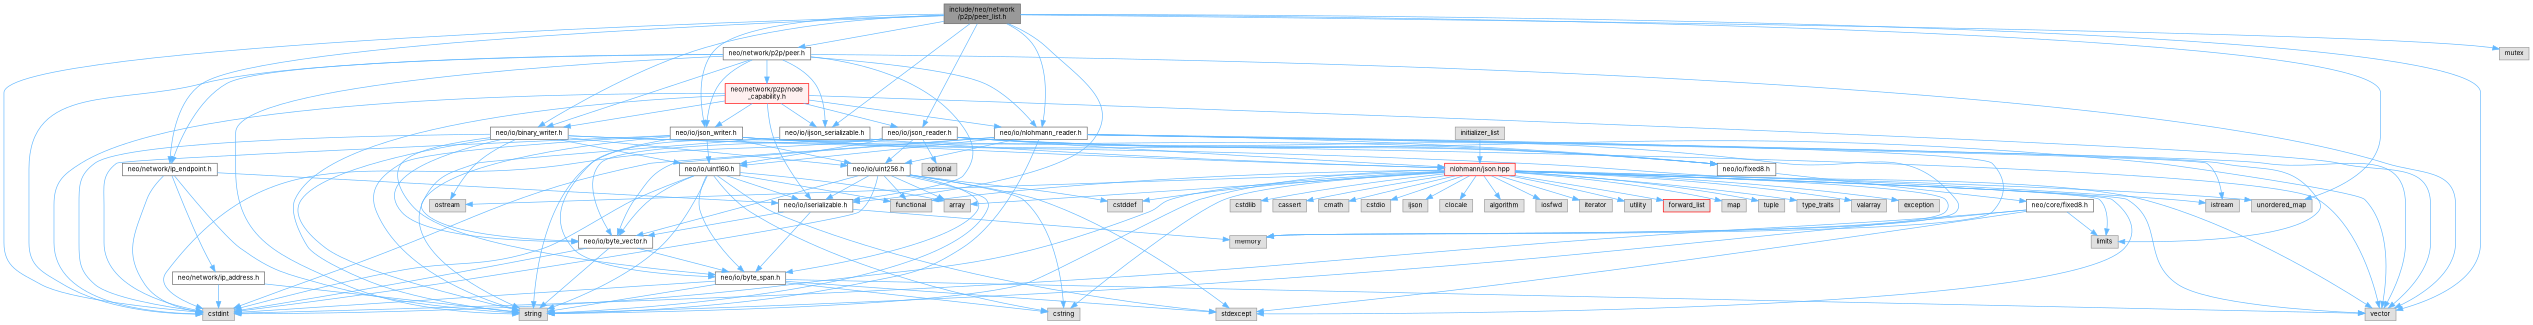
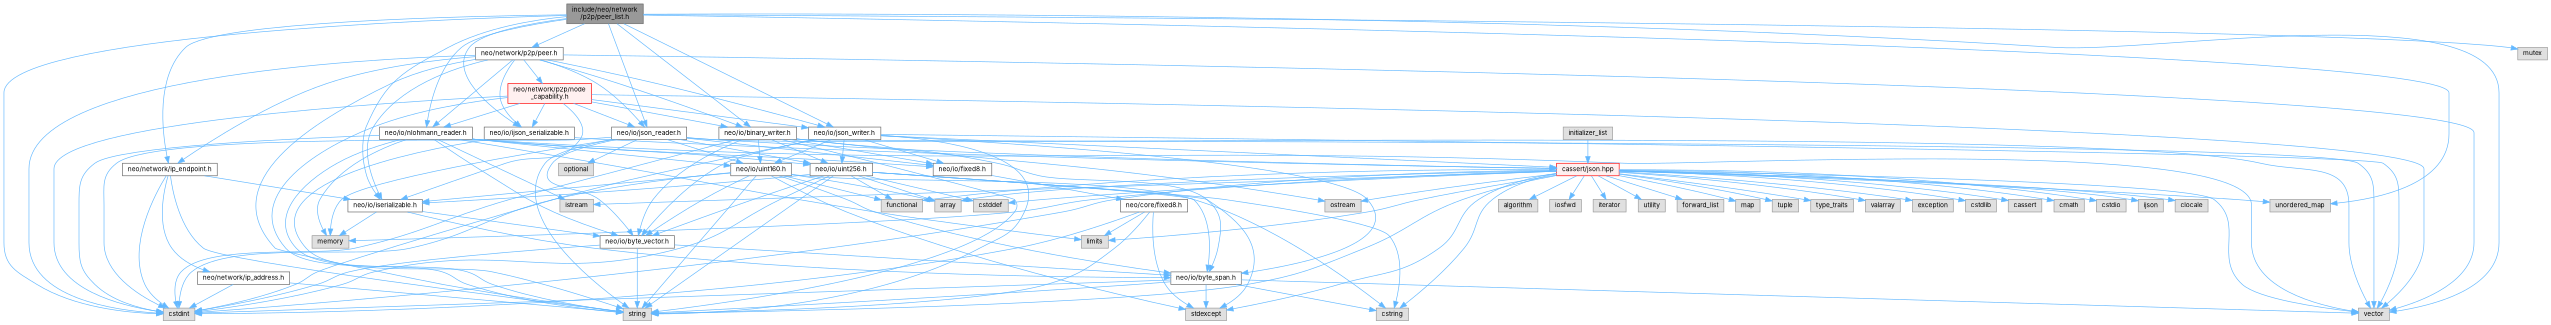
  digraph {
    fontname=Inter
    node [color=grey60 fillcolor="#E0E0E0" fontname=Inter fontsize=10 shape=box style=filled]
    edge [color=steelblue1 fontname=Inter fontsize=10 labelfontname=Helvetica labelfontsize=10 style=solid]
    n1 [color=gray40 fillcolor=grey60 fontcolor=black height=0.2 label="include/neo/network\l/p2p/peer_list.h" width=0.4]
    n2 [color=grey40 fillcolor=white height=0.2 label="neo/io/nlohmann_reader.h" width=0.4]
    n3 [height=0.2 label=cstdint width=0.4]
    n4 [height=0.2 label=vector width=0.4]
    n5 [color=grey40 fillcolor=white height=0.2 label="neo/io/iserializable.h" width=0.4]
    n6 [color=grey40 fillcolor=white height=0.2 label="neo/io/binary_writer.h" width=0.4]
    n7 [color=grey40 fillcolor=white height=0.2 label="neo/io/ijson_serializable.h" width=0.4]
    n8 [height=0.2 label=unordered_map width=0.4]
    n9 [color=grey40 fillcolor=white height=0.2 label="neo/io/json_reader.h" width=0.4]
    n10 [color=grey40 fillcolor=white height=0.2 label="neo/io/json_writer.h" width=0.4]
    n11 [color=grey40 fillcolor=white height=0.2 label="neo/network/ip_endpoint.h" width=0.4]
    n12 [color=grey40 fillcolor=white height=0.2 label="neo/network/p2p/peer.h" width=0.4]
    n13 [height=0.2 label=mutex width=0.4]
    n14 [color=grey40 fillcolor=white height=0.2 label="neo/io/byte_vector.h" width=0.4]
    n15 [height=0.2 label=string width=0.4]
    n16 [color=grey40 fillcolor=white height=0.2 label="neo/io/fixed8.h" width=0.4]
    n17 [height=0.2 label=limits width=0.4]
    n18 [color=grey40 fillcolor=white height=0.2 label="neo/io/uint160.h" width=0.4]
    n19 [height=0.2 label=memory width=0.4]
    n20 [color=grey40 fillcolor=white height=0.2 label="neo/io/uint256.h" width=0.4]
    n21 [height=0.2 label=istream width=0.4]
    n22 [color=grey40 fillcolor=white height=0.2 label="neo/io/byte_span.h" width=0.4]
    n23 [height=0.2 label=ostream width=0.4]
-   n24 [color=red fillcolor="#FFF0F0" height=0.2 label="nlohmann/json.hpp" width=0.4]
+   n24 [color=red fillcolor="#FFF0F0" height=0.2 label="cassert/json.hpp" width=0.4]
    n25 [height=0.2 label=optional width=0.4]
    n26 [color=grey40 fillcolor=white height=0.2 label="neo/network/ip_address.h" width=0.4]
    n27 [color=red fillcolor="#FFF0F0" height=0.2 label="neo/network/p2p/node\l_capability.h" width=0.4]
    n28 [color=grey40 fillcolor=white height=0.2 label="neo/core/fixed8.h" width=0.4]
    n29 [height=0.2 label=cstring width=0.4]
    n30 [height=0.2 label=stdexcept width=0.4]
    n31 [height=0.2 label=array width=0.4]
    n32 [height=0.2 label=functional width=0.4]
    n33 [height=0.2 label=cstddef width=0.4]
    n34 [height=0.2 label=algorithm width=0.4]
    n35 [height=0.2 label=iosfwd width=0.4]
    n36 [height=0.2 label=iterator width=0.4]
    n37 [height=0.2 label=utility width=0.4]
-   n38 [color=red height=0.2 label=forward_list width=0.4]
+   n38 [height=0.2 label=forward_list width=0.4]
    n39 [height=0.2 label=map width=0.4]
    n40 [height=0.2 label=tuple width=0.4]
    n41 [height=0.2 label=type_traits width=0.4]
    n42 [height=0.2 label=valarray width=0.4]
    n43 [height=0.2 label=exception width=0.4]
    n44 [height=0.2 label=cstdlib width=0.4]
    n45 [height=0.2 label=cassert width=0.4]
    n46 [height=0.2 label=cmath width=0.4]
    n47 [height=0.2 label=cstdio width=0.4]
    n48 [height=0.2 label=ijson width=0.4]
    n49 [height=0.2 label=clocale width=0.4]
    n50 [height=0.2 label=initializer_list width=0.4]
    n1 -> n2
    n1 -> n3
    n1 -> n4
    n1 -> n5
    n1 -> n6
    n1 -> n7
    n1 -> n8
    n1 -> n9
    n1 -> n10
    n1 -> n11
    n1 -> n12
    n1 -> n13
    n2 -> n3
    n2 -> n4
    n2 -> n14
    n2 -> n15
    n2 -> n16
    n2 -> n17
    n2 -> n18
    n2 -> n19
    n2 -> n20
    n2 -> n21
    n5 -> n14
    n5 -> n19
    n5 -> n22
    n6 -> n3
    n6 -> n4
    n6 -> n14
    n6 -> n15
    n6 -> n16
    n6 -> n18
    n6 -> n20
    n6 -> n22
    n6 -> n23
    n7 -> n15
    n7 -> n24
    n9 -> n3
    n9 -> n4
    n9 -> n14
    n9 -> n15
    n9 -> n16
    n9 -> n18
    n9 -> n19
    n9 -> n20
    n9 -> n24
    n9 -> n25
    n10 -> n3
    n10 -> n4
    n10 -> n14
    n10 -> n15
    n10 -> n16
    n10 -> n18
    n10 -> n20
    n10 -> n22
    n10 -> n24
    n11 -> n3
    n11 -> n5
    n11 -> n15
    n11 -> n26
    n12 -> n2
    n12 -> n3
    n12 -> n4
    n12 -> n5
    n12 -> n6
    n12 -> n7
+   n12 -> n9
    n12 -> n10
    n12 -> n11
    n12 -> n15
    n12 -> n27
    n14 -> n3
    n14 -> n15
    n14 -> n22
    n16 -> n28
    n18 -> n3
    n18 -> n5
    n18 -> n14
    n18 -> n15
    n18 -> n22
    n18 -> n29
    n18 -> n30
    n18 -> n31
    n18 -> n32
    n20 -> n3
    n20 -> n5
    n20 -> n14
    n20 -> n15
    n20 -> n22
    n20 -> n29
    n20 -> n30
    n20 -> n31
    n20 -> n32
    n20 -> n33
    n22 -> n3
    n22 -> n4
    n22 -> n15
    n22 -> n29
    n22 -> n30
    n24 -> n3
    n24 -> n4
    n24 -> n8
    n24 -> n15
    n24 -> n17
    n24 -> n19
    n24 -> n21
    n24 -> n23
    n24 -> n29
    n24 -> n30
    n24 -> n31
    n24 -> n32
    n24 -> n33
    n24 -> n34
    n24 -> n35
    n24 -> n36
    n24 -> n37
    n24 -> n38
    n24 -> n39
    n24 -> n40
    n24 -> n41
    n24 -> n42
    n24 -> n43
    n24 -> n44
    n24 -> n45
    n24 -> n46
    n24 -> n47
    n24 -> n48
    n24 -> n49
    n26 -> n3
    n26 -> n15
    n27 -> n2
    n27 -> n3
    n27 -> n4
    n27 -> n5
    n27 -> n6
    n27 -> n7
    n27 -> n9
    n27 -> n10
    n27 -> n15
    n28 -> n3
    n28 -> n15
    n28 -> n17
    n28 -> n30
    n50 -> n24
  }
